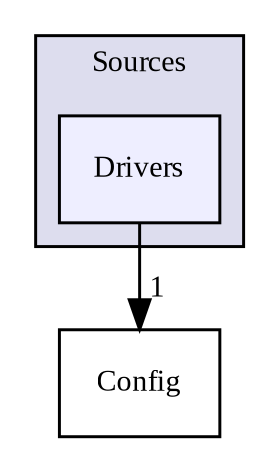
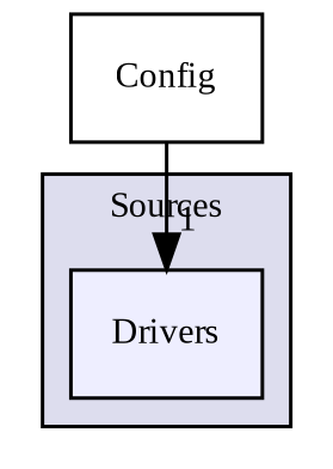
  digraph {
    compound=true
    node [fontname=TimesNewRoman fontsize=10 shape=box]
    n1 [fillcolor="#eeeeff" label=Drivers pencolor=black style=filled]
    n2 [label=Config]
    subgraph cluster_1 {
      bgcolor="#ddddee"
      fontname=TimesNewRoman
      fontsize=10
      label=Sources
      pencolor=black
      n1
    }
-   n1 -> n2 [headlabel=1 labeldistance=1.5 labelfontname=TimesNewRoman labelfontsize=10]
+   n2 -> n1 [headlabel=1 labeldistance=1.5 labelfontname=TimesNewRoman labelfontsize=10]
  }
